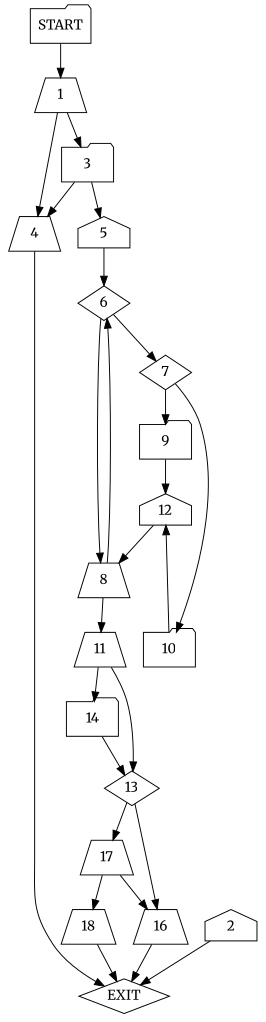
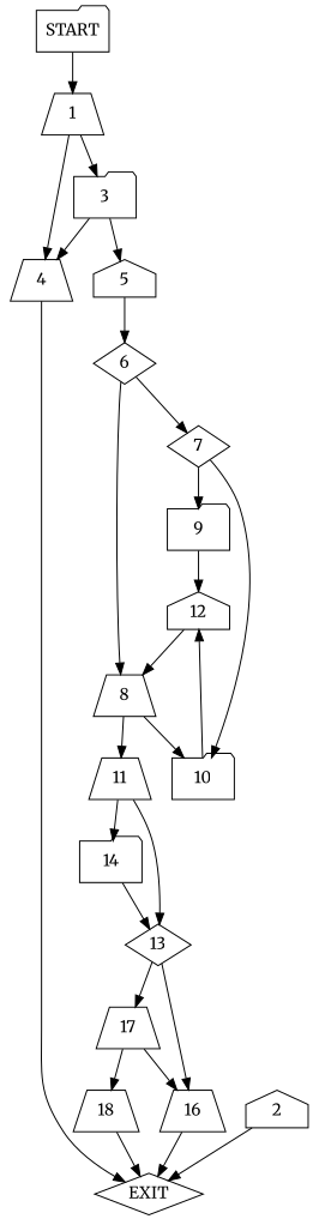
  digraph {
    fontname=Merriweather
    node [fontname=Merriweather shape=trapezium]
    edge [fontname=Merriweather]
    n1 [label=START shape=folder]
    1
    3 [shape=folder]
    4
    n5 [label=EXIT shape=diamond]
    2 [shape=house]
    5 [shape=house]
    6 [shape=diamond]
    7 [shape=diamond]
    8
    9 [shape=folder]
    10 [shape=folder]
    11
    12 [shape=house]
    13 [shape=diamond]
    14 [shape=folder]
    16
    17
    18
    n1 -> 1
    1 -> 3
    1 -> 4
    3 -> 4
    3 -> 5
    4 -> n5
    2 -> n5
    5 -> 6
    6 -> 7
    6 -> 8
    7 -> 9
    7 -> 10
-   8 -> 6
+   8 -> 10
    8 -> 11
    9 -> 12
    10 -> 12
    11 -> 13
    11 -> 14
    12 -> 8
    13 -> 16
    13 -> 17
    14 -> 13
    16 -> n5
    17 -> 16
    17 -> 18
    18 -> n5
  }
